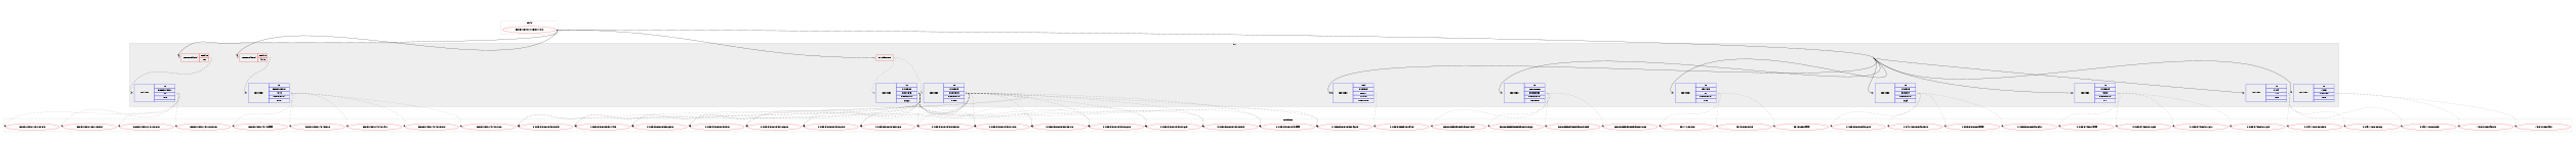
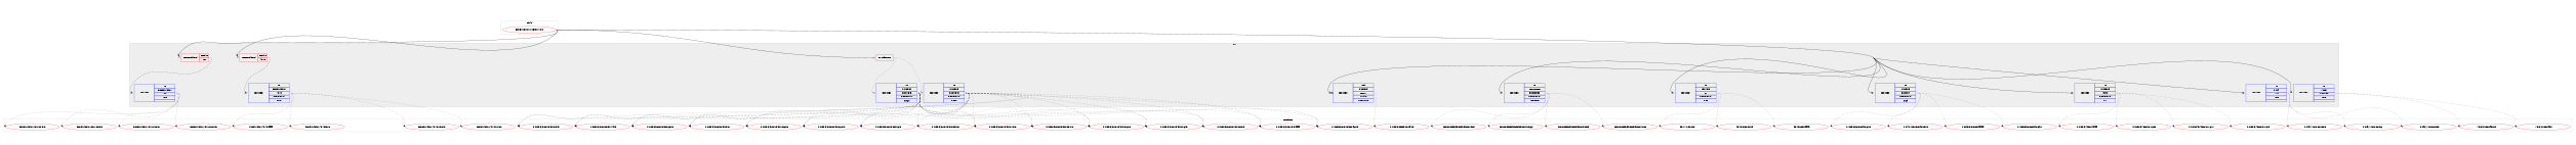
  digraph {
    compound=true
    concentrate=true
    fontname=Helvetica
    fontsize=10
    newrank=true
    rankdir=TB
    ranksep=1.5
    node [color=red fontname=Helvetica fontsize=10]
    edge [arrowhead=vee headport=w style=dotted tailport=e weight=100]
    n1 [label="app-emulation/hyperd-0.7.0-r1" width=4]
    n2 [color=blue label=<<TABLE BORDER="0" CELLBORDER="1" CELLSPACING="0" CELLPADDING="4" WIDTH="220"><TR><TD ROWSPAN="6" CELLPADDING="30">pack_dep</TD></TR><TR><TD WIDTH="110">no</TD></TR><TR><TD>sys-devel</TD></TR><TR><TD>automake</TD></TR><TR><TD>greaterequal</TD></TR><TR><TD>1.16.1</TD></TR></TABLE>> shape=none]
    n3 [color=blue label=<<TABLE BORDER="0" CELLBORDER="1" CELLSPACING="0" CELLPADDING="4" WIDTH="220"><TR><TD ROWSPAN="6" CELLPADDING="30">pack_dep</TD></TR><TR><TD WIDTH="110">no</TD></TR><TR><TD>sys-devel</TD></TR><TR><TD>automake</TD></TR><TR><TD>greaterequal</TD></TR><TR><TD>1.15.1</TD></TR></TABLE>> shape=none]
    n4 [label=<<TABLE BORDER="0" CELLBORDER="1" CELLSPACING="0" CELLPADDING="4"><TR><TD CELLPADDING="10">any_of_group</TD></TR></TABLE>> shape=none]
    n5 [color=blue label=<<TABLE BORDER="0" CELLBORDER="1" CELLSPACING="0" CELLPADDING="4" WIDTH="220"><TR><TD ROWSPAN="6" CELLPADDING="30">pack_dep</TD></TR><TR><TD WIDTH="110">no</TD></TR><TR><TD>app-portage</TD></TR><TR><TD>elt-patches</TD></TR><TR><TD>greaterequal</TD></TR><TR><TD>20170815</TD></TR></TABLE>> shape=none]
    n6 [color=blue label=<<TABLE BORDER="0" CELLBORDER="1" CELLSPACING="0" CELLPADDING="4" WIDTH="220"><TR><TD ROWSPAN="6" CELLPADDING="30">pack_dep</TD></TR><TR><TD WIDTH="110">no</TD></TR><TR><TD>dev-lang</TD></TR><TR><TD>go</TD></TR><TR><TD>greaterequal</TD></TR><TR><TD>1.10</TD></TR></TABLE>> shape=none]
    n7 [color=blue label=<<TABLE BORDER="0" CELLBORDER="1" CELLSPACING="0" CELLPADDING="4" WIDTH="220"><TR><TD ROWSPAN="6" CELLPADDING="30">pack_dep</TD></TR><TR><TD WIDTH="110">no</TD></TR><TR><TD>sys-devel</TD></TR><TR><TD>autoconf</TD></TR><TR><TD>greaterequal</TD></TR><TR><TD>2.69</TD></TR></TABLE>> shape=none]
    n8 [color=blue label=<<TABLE BORDER="0" CELLBORDER="1" CELLSPACING="0" CELLPADDING="4" WIDTH="220"><TR><TD ROWSPAN="6" CELLPADDING="30">pack_dep</TD></TR><TR><TD WIDTH="110">no</TD></TR><TR><TD>sys-devel</TD></TR><TR><TD>libtool</TD></TR><TR><TD>greaterequal</TD></TR><TR><TD>2.4</TD></TR></TABLE>> shape=none]
    n9 [color=blue label=<<TABLE BORDER="0" CELLBORDER="1" CELLSPACING="0" CELLPADDING="4" WIDTH="220"><TR><TD ROWSPAN="6" CELLPADDING="30">pack_dep</TD></TR><TR><TD WIDTH="110">no</TD></TR><TR><TD>sys-fs</TD></TR><TR><TD>lvm2</TD></TR><TR><TD>none</TD></TR><TR><TD></TD></TR></TABLE>> shape=none]
    n10 [color=blue label=<<TABLE BORDER="0" CELLBORDER="1" CELLSPACING="0" CELLPADDING="4" WIDTH="220"><TR><TD ROWSPAN="6" CELLPADDING="30">pack_dep</TD></TR><TR><TD WIDTH="110">no</TD></TR><TR><TD>virtual</TD></TR><TR><TD>pkgconfig</TD></TR><TR><TD>none</TD></TR><TR><TD></TD></TR></TABLE>> shape=none]
    n11 [color=blue label=<<TABLE BORDER="0" CELLBORDER="1" CELLSPACING="0" CELLPADDING="4" WIDTH="220"><TR><TD ROWSPAN="6" CELLPADDING="30">pack_dep</TD></TR><TR><TD WIDTH="110">weak</TD></TR><TR><TD>sys-devel</TD></TR><TR><TD>gettext</TD></TR><TR><TD>smaller</TD></TR><TR><TD>0.18.1.1-r3</TD></TR></TABLE>> shape=none]
    n12 [color=blue label=<<TABLE BORDER="0" CELLBORDER="1" CELLSPACING="0" CELLPADDING="4" WIDTH="220"><TR><TD ROWSPAN="6" CELLPADDING="30">pack_dep</TD></TR><TR><TD WIDTH="110">no</TD></TR><TR><TD>app-emulation</TD></TR><TR><TD>libvirt</TD></TR><TR><TD>greaterequal</TD></TR><TR><TD>1.2.2</TD></TR></TABLE>> shape=none]
    n13 [label=<<TABLE BORDER="0" CELLBORDER="1" CELLSPACING="0" CELLPADDING="4"><TR><TD ROWSPAN="3" CELLPADDING="10">use_conditional</TD></TR><TR><TD>positive</TD></TR><TR><TD>libvirt</TD></TR></TABLE>> shape=none]
    n14 [color=blue label=<<TABLE BORDER="0" CELLBORDER="1" CELLSPACING="0" CELLPADDING="4" WIDTH="220"><TR><TD ROWSPAN="6" CELLPADDING="30">pack_dep</TD></TR><TR><TD WIDTH="110">no</TD></TR><TR><TD>app-emulation</TD></TR><TR><TD>xen</TD></TR><TR><TD>none</TD></TR><TR><TD></TD></TR></TABLE>> shape=none]
    n15 [label=<<TABLE BORDER="0" CELLBORDER="1" CELLSPACING="0" CELLPADDING="4"><TR><TD ROWSPAN="3" CELLPADDING="10">use_conditional</TD></TR><TR><TD>positive</TD></TR><TR><TD>xen</TD></TR></TABLE>> shape=none]
    n16 [label="sys-devel/automake-1.10.3-r3" width=4]
    n17 [label="sys-devel/automake-1.11.6-r3" width=4]
    n18 [label="sys-devel/automake-1.12.6-r2" width=4]
    n19 [label="sys-devel/automake-1.13.4-r2" width=4]
    n20 [label="sys-devel/automake-1.14.1-r2" width=4]
    n21 [label="sys-devel/automake-1.15.1-r2" width=4]
    n22 [label="sys-devel/automake-1.16-r2" width=4]
    n23 [label="sys-devel/automake-1.16.1-r1" width=4]
    n24 [label="sys-devel/automake-1.4_p6-r2" width=4]
    n25 [label="sys-devel/automake-1.5-r2" width=4]
    n26 [label="sys-devel/automake-1.6.3-r2" width=4]
    n27 [label="sys-devel/automake-1.7.9-r3" width=4]
    n28 [label="sys-devel/automake-1.8.5-r5" width=4]
    n29 [label="sys-devel/automake-1.9.6-r5" width=4]
    n30 [label="sys-devel/automake-9999" width=4]
    n31 [label="app-portage/elt-patches-20170317" width=4]
    n32 [label="app-portage/elt-patches-20170422" width=4]
    n33 [label="app-portage/elt-patches-20170815" width=4]
    n34 [label="app-portage/elt-patches-20170826.1" width=4]
    n35 [label="dev-lang/go-1.11.5" width=4]
    n36 [label="dev-lvm/go-1.12" width=4]
    n37 [label="dev-lang/go-9999" width=4]
    n38 [label="sys-libvirt/autoconf-2.13-r1" width=4]
    n39 [label="sys-devel/autoconf-2.64-r1" width=4]
    n40 [label="sys-devel/autoconf-2.69-r4" width=4]
    n41 [label="sys-devel/autoconf-9999" width=4]
    n42 [label="sys-devel/libtool-2.4.6-r3" width=4]
-   n43 [label="sys-devel/libtool-2.4.6-r4" width=4]
+   n43 [label="sys-smaller/libtool-2.4.6-r4" width=4]
    n44 [label="sys-devel/libtool-2.4.6-r5" width=4]
    n45 [label="sys-devel/libtool-9999" width=4]
    n46 [label="sys-fs/lvm2-2.02.116" width=4]
    n47 [label="sys-fs/lvm2-2.02.145-r2" width=4]
    n48 [label="sys-fs/lvm2-2.02.183" width=4]
    n49 [label="virtual/pkgconfig-0-r1" width=4]
    n50 [label="virtual/pkgconfig-1" width=4]
    n51 [label="sys-devel/gettext-0.19.8.1" width=4]
    n52 [label="app-emulation/libvirt-4.10.0" width=4]
    n53 [label="app-emulation/libvirt-4.5.0-r1" width=4]
-   n54 [label="app-emulation/libvirt-4.9.0" width=4]
    n55 [label="app-emulation/libvirt-5.0.0" width=4]
-   n56 [label="app-emulation/libvirt-9999" width=4]
-   n57 [label="app-emulation/sys-4.10.2-r2" width=4]
+   n56 [label="sys-emulation/libvirt-9999" width=4]
+   n57 [label="app-emulation/xen-4.10.2-r2" width=4]
    n58 [label="app-emulation/xen-4.10.3-r1" width=4]
    n59 [label="app-emulation/xen-4.11.1-r1" width=4]
    n60 [label="app-emulation/xen-4.12.0_rc4" width=4]
    subgraph cluster_1 {
      color=gray
      label=<<i>ebuild</i>>
      rank=same
      n1
    }
    subgraph cluster_2 {
      color=gray
      label=<<i>dependencies</i>>
      subgraph cluster_3 {
        color=gray
        fillcolor="#eeeeee"
        label=<<i>compile</i>>
        style=filled
        subgraph sub_4 {
          color=gray
          fillcolor="#eeeeee"
          label=<<i>compile</i>>
          style=filled
          n4
          subgraph sub_5 {
            color=gray
            fillcolor="#eeeeee"
            label=<<i>compile</i>>
            style=filled
            n2
          }
          subgraph sub_6 {
            color=gray
            fillcolor="#eeeeee"
            label=<<i>compile</i>>
            style=filled
            n3
          }
        }
        subgraph sub_7 {
          color=gray
          fillcolor="#eeeeee"
          label=<<i>compile</i>>
          style=filled
          n5
        }
        subgraph sub_8 {
          color=gray
          fillcolor="#eeeeee"
          label=<<i>compile</i>>
          style=filled
          n6
        }
        subgraph sub_9 {
          color=gray
          fillcolor="#eeeeee"
          label=<<i>compile</i>>
          style=filled
          n7
        }
        subgraph sub_10 {
          color=gray
          fillcolor="#eeeeee"
          label=<<i>compile</i>>
          style=filled
          n8
        }
        subgraph sub_11 {
          color=gray
          fillcolor="#eeeeee"
          label=<<i>compile</i>>
          style=filled
          n9
        }
        subgraph sub_12 {
          color=gray
          fillcolor="#eeeeee"
          label=<<i>compile</i>>
          style=filled
          n10
        }
        subgraph sub_13 {
          color=gray
          fillcolor="#eeeeee"
          label=<<i>compile</i>>
          style=filled
          n11
        }
      }
      subgraph cluster_14 {
        color=gray
        fillcolor="#eeeeee"
        label=<<i>compile and run</i>>
        style=filled
        subgraph sub_15 {
          color=gray
          fillcolor="#eeeeee"
          label=<<i>compile and run</i>>
          style=filled
          n13
          subgraph sub_16 {
            color=gray
            fillcolor="#eeeeee"
            label=<<i>compile and run</i>>
            style=filled
            n12
          }
        }
        subgraph sub_17 {
          color=gray
          fillcolor="#eeeeee"
          label=<<i>compile and run</i>>
          style=filled
          n15
          subgraph sub_18 {
            color=gray
            fillcolor="#eeeeee"
            label=<<i>compile and run</i>>
            style=filled
            n14
          }
        }
      }
      subgraph cluster_19 {
        color=gray
        fillcolor="#eeeeee"
        label=<<i>run</i>>
        style=filled
      }
    }
    subgraph cluster_20 {
      color=gray
      label=<<i>candidates</i>>
      rank=same
      subgraph sub_21 {
        color=black
        label=<<i>candidates</i>>
        nodesep=1
        rank=same
        n16
        n17
        n18
        n19
        n20
        n21
        n22
        n23
        n24
        n25
        n26
        n27
        n28
        n29
        n30
      }
      subgraph sub_22 {
        color=black
        label=<<i>candidates</i>>
        nodesep=1
        rank=same
        n16
        n17
        n18
        n19
        n20
        n21
        n22
        n23
        n24
        n25
        n26
        n27
        n28
        n29
        n30
      }
      subgraph sub_23 {
        color=black
        label=<<i>candidates</i>>
        nodesep=1
        rank=same
        n31
        n32
        n33
        n34
      }
      subgraph sub_24 {
        color=black
        label=<<i>candidates</i>>
        nodesep=1
        rank=same
        n35
        n36
        n37
      }
      subgraph sub_25 {
        color=black
        label=<<i>candidates</i>>
        nodesep=1
        rank=same
        n38
        n39
        n40
        n41
      }
      subgraph sub_26 {
        color=black
        label=<<i>candidates</i>>
        nodesep=1
        rank=same
        n42
        n43
        n44
        n45
      }
      subgraph sub_27 {
        color=black
        label=<<i>candidates</i>>
        nodesep=1
        rank=same
        n46
        n47
        n48
      }
      subgraph sub_28 {
        color=black
        label=<<i>candidates</i>>
        nodesep=1
        rank=same
        n49
        n50
      }
      subgraph sub_29 {
        color=black
        label=<<i>candidates</i>>
        nodesep=1
        rank=same
        n51
      }
      subgraph sub_30 {
        color=black
        label=<<i>candidates</i>>
        nodesep=1
        rank=same
        n52
        n53
-       n54
        n55
        n56
      }
      subgraph sub_31 {
        color=black
        label=<<i>candidates</i>>
        nodesep=1
        rank=same
        n57
        n58
        n59
        n60
      }
    }
    n1 -> n4 [arrowhead=oinv style=solid weight=20]
    n1 -> n5 [style=solid weight=20]
    n1 -> n6 [style=solid weight=20]
    n1 -> n7 [style=solid weight=20]
    n1 -> n8 [style=solid weight=20]
    n1 -> n9 [style=solid weight=20]
    n1 -> n10 [style=solid weight=20]
    n1 -> n11 [style=solid weight=20]
    n1 -> n13 [arrowhead=odotvee style=solid weight=20]
    n1 -> n15 [arrowhead=odotvee style=solid weight=20]
    n2 -> n16
    n2 -> n17
    n2 -> n18
    n2 -> n19
    n2 -> n20
    n2 -> n21
    n2 -> n22
    n2 -> n23
    n2 -> n24
    n2 -> n25
    n2 -> n26
    n2 -> n27
    n2 -> n28
    n2 -> n29
    n2 -> n30
    n3 -> n16
    n3 -> n17
    n3 -> n18
    n3 -> n19
    n3 -> n20
    n3 -> n21
    n3 -> n22
    n3 -> n23
    n3 -> n24
    n3 -> n25
    n3 -> n26
    n3 -> n27
    n3 -> n28
    n3 -> n29
    n3 -> n30
    n4 -> n2 [arrowhead=oinv weight=20]
    n4 -> n3 [arrowhead=oinv weight=20]
    n5 -> n31
    n5 -> n32
    n5 -> n33
    n5 -> n34
    n6 -> n35
    n6 -> n36
    n6 -> n37
    n7 -> n38
    n7 -> n39
    n7 -> n40
    n7 -> n41
    n8 -> n42
    n8 -> n43
    n8 -> n44
    n8 -> n45
    n9 -> n46
    n9 -> n47
    n9 -> n48
    n10 -> n49
    n10 -> n50
    n11 -> n51
    n12 -> n52
    n12 -> n53
-   n12 -> n54
    n12 -> n55
    n12 -> n56
    n13 -> n12 [style=dashed weight=20]
    n14 -> n57
    n14 -> n58
    n14 -> n59
    n14 -> n60
    n15 -> n14 [style=dashed weight=20]
  }
